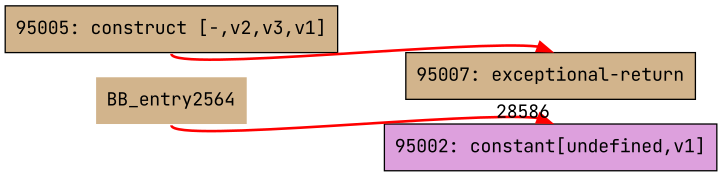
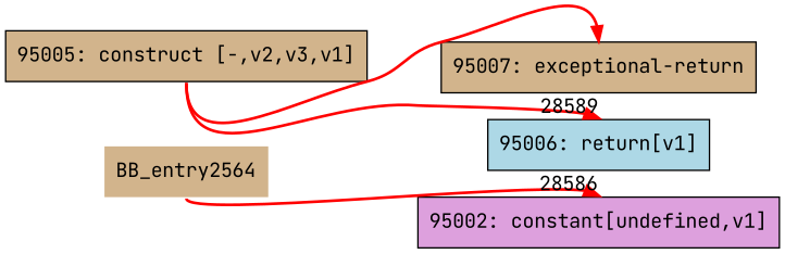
  digraph {
    fontname="JetBrains Mono"
    rankdir=LR
    node [fillcolor=tan fontname="JetBrains Mono" shape=record style=filled]
    edge [color=red fontname="JetBrains Mono" headport=n style=bold tailport=s]
    n1 [label=BB_entry2564 shape=none]
    n2 [fillcolor=plum label="{95002: constant[undefined,v1]}"]
    n3 [label="{95005: construct [-,v2,v3,v1]}"]
    n4 [label="{95007: exceptional-return}"]
+   n5 [fillcolor=lightblue label="{95006: return[v1]}"]
    n1 -> n2 [headlabel="    28586"]
    n3 -> n4
+   n3 -> n5 [headlabel="      28589"]
  }
